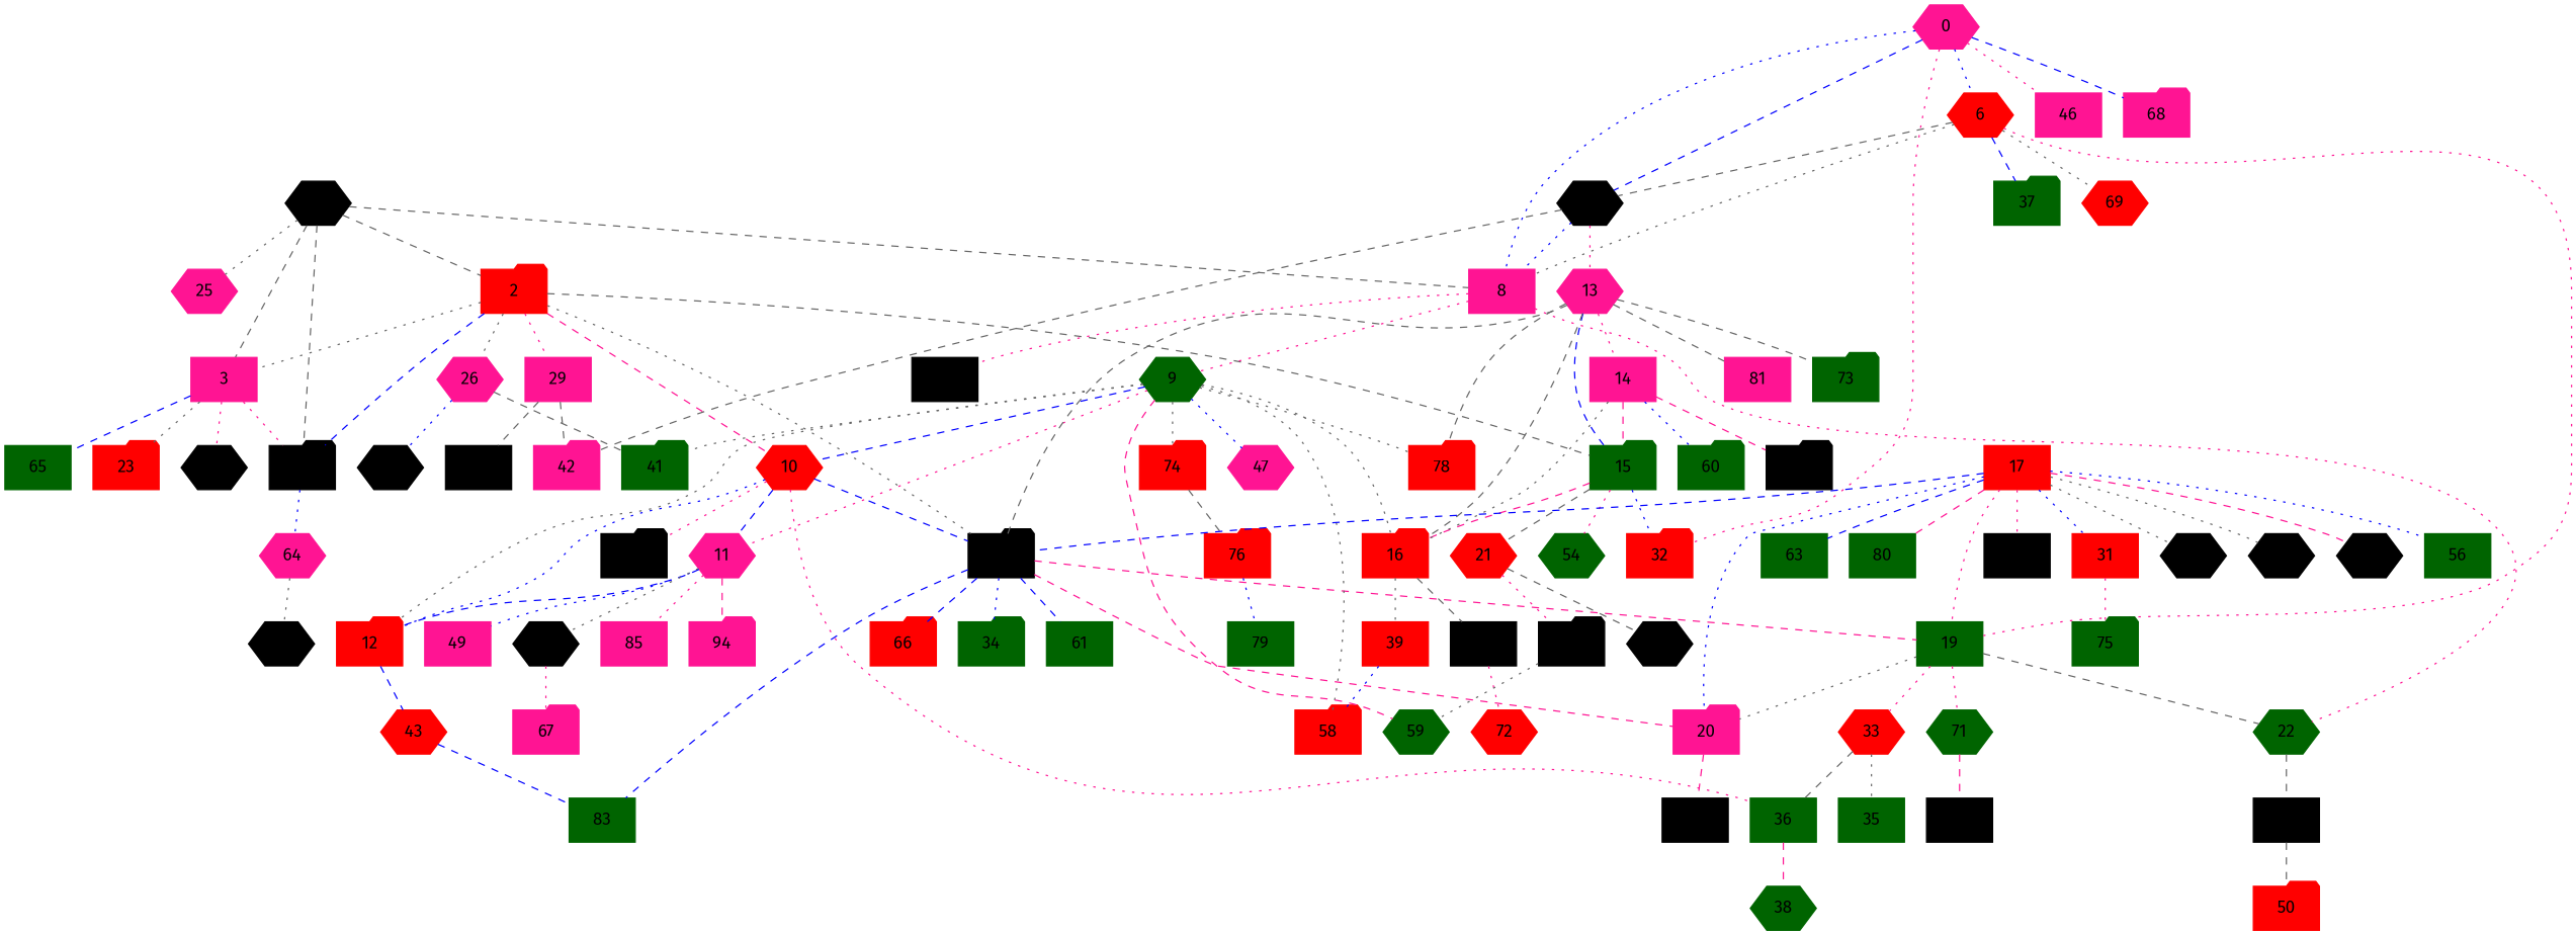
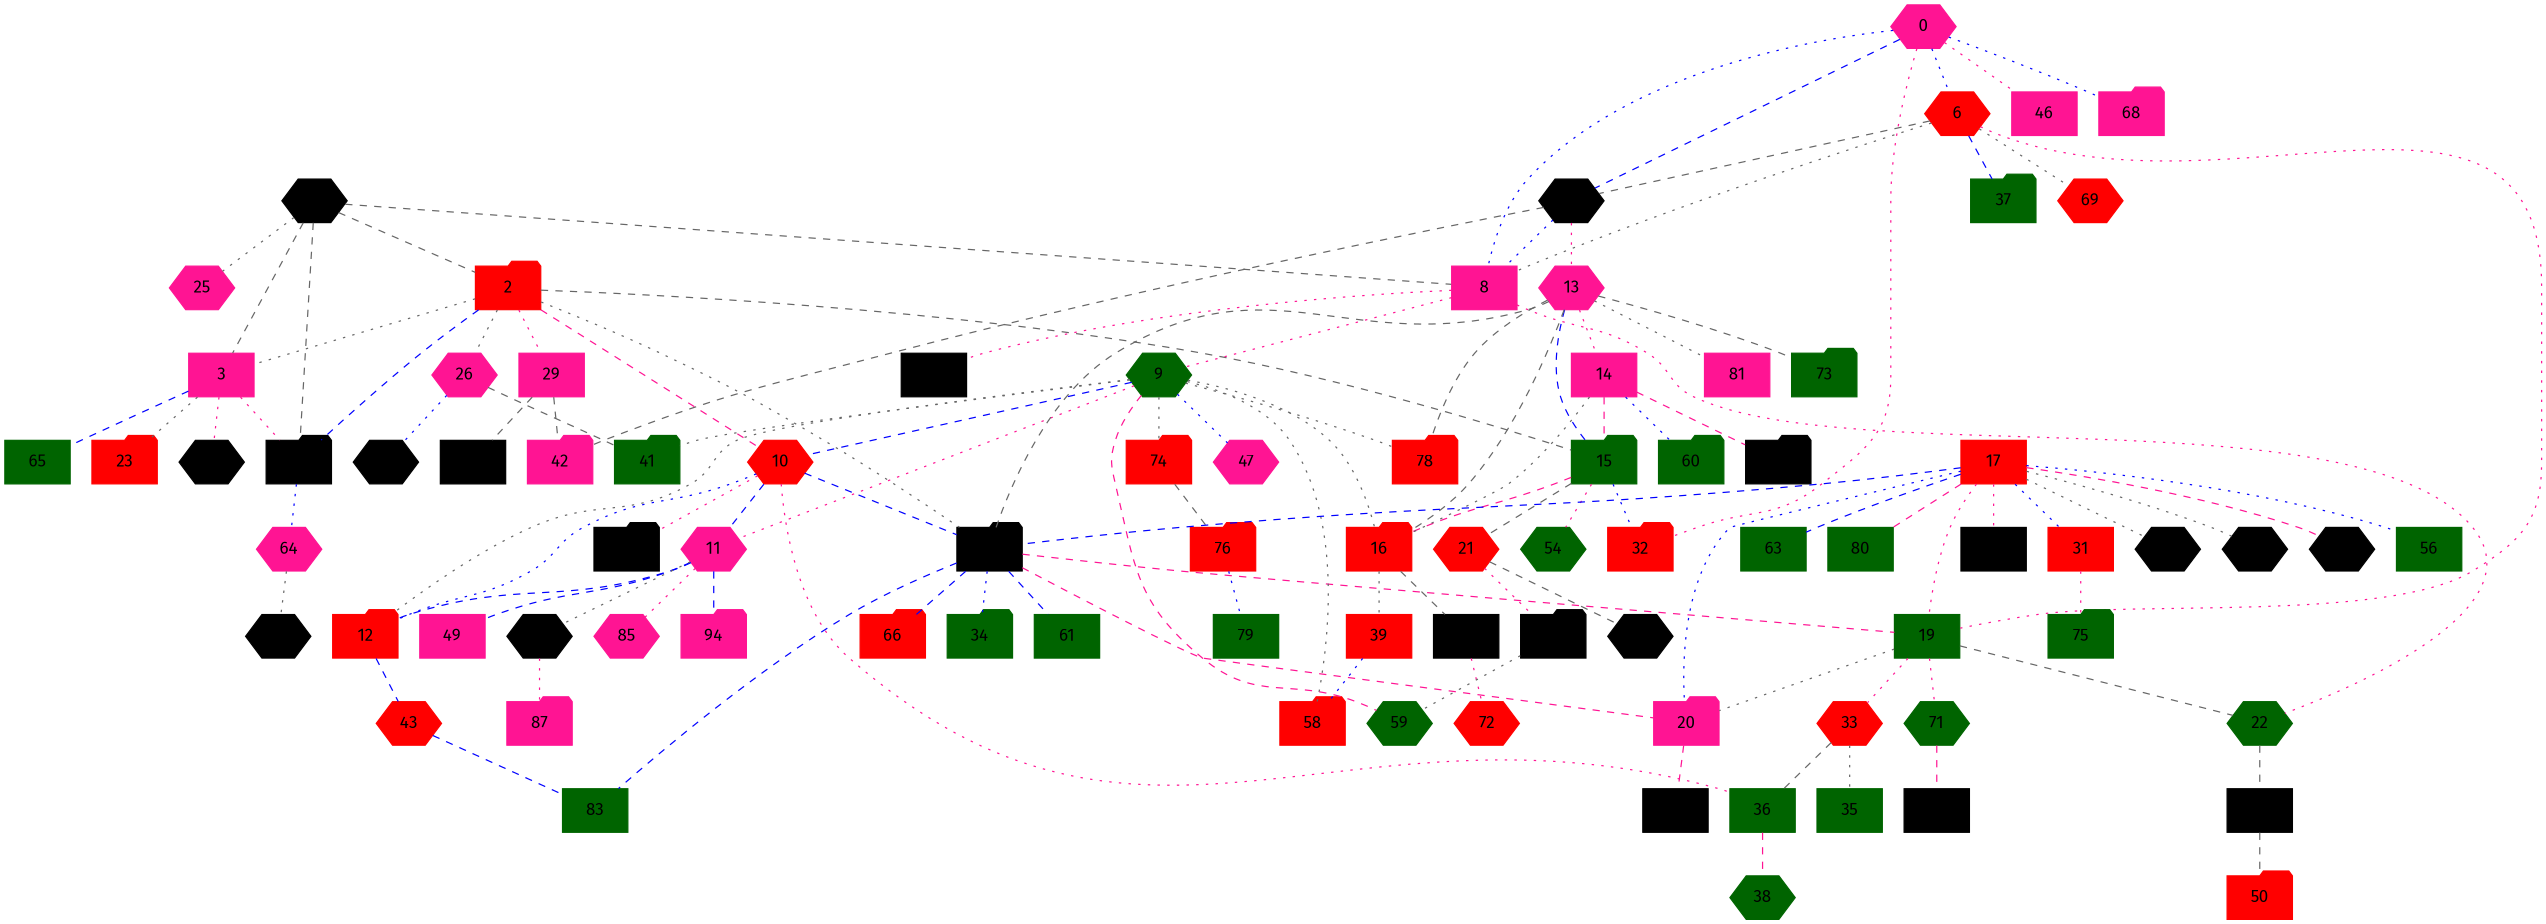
  graph {
    fontname="Fira Sans"
    node [color=darkgreen fontname="Fira Sans" shape=hexagon style=filled]
    edge [color=gray40 fontname="Fira Sans" style=dotted]
    1 [color=black]
    2 [color=red shape=folder]
    3 [color=deeppink shape=box]
    4 [color=black shape=folder]
    8 [color=deeppink shape=box]
    25 [color=deeppink]
    10 [color=red]
    15 [shape=folder]
    18 [color=black shape=folder]
    26 [color=deeppink]
    29 [color=deeppink shape=box]
    23 [color=red shape=folder]
    62 [color=black]
    65 [shape=box]
    64 [color=deeppink]
    9
    22
    44 [color=black shape=box]
    11 [color=deeppink]
    12 [color=red shape=folder]
    36 [shape=box]
    77 [color=black shape=folder]
    32 [color=red shape=folder]
    16 [color=red shape=folder]
    21 [color=red]
    54
    19 [shape=box]
    20 [color=deeppink shape=folder]
    34 [shape=folder]
    61 [shape=box]
    66 [color=red shape=folder]
    83 [shape=box]
    41 [shape=folder]
    40 [color=black]
    42 [color=deeppink shape=folder]
    52 [color=black shape=box]
    86 [color=black]
    n38 [color=deeppink label=0]
    6 [color=red]
    7 [color=black]
    46 [color=deeppink shape=box]
    68 [color=deeppink shape=folder]
    37 [shape=folder]
    69 [color=red]
    13 [color=deeppink]
    33 [color=red]
    71
    78 [color=red shape=folder]
    14 [color=deeppink shape=box]
    73 [shape=folder]
    81 [color=deeppink shape=box]
    47 [color=deeppink]
    58 [color=red shape=folder]
    59
    74 [color=red shape=folder]
    30 [color=black shape=box]
    n57 [color=deeppink label=94 shape=folder]
    49 [color=deeppink shape=box]
    55 [color=black]
-   85 [color=deeppink shape=box]
+   85 [color=deeppink]
    43 [color=red]
    39 [color=red shape=box]
    57 [color=black shape=box]
    76 [color=red shape=folder]
    38
-   67 [color=deeppink shape=folder]
+   67 [color=deeppink shape=folder label=87]
    48 [color=black shape=folder]
    60 [shape=folder]
    27 [color=black shape=folder]
    82 [color=black]
    72 [color=red]
    17 [color=red shape=box]
    28 [color=black shape=box]
    31 [color=red shape=box]
    45 [color=black]
    51 [color=black]
    53 [color=black]
    56 [shape=box]
    63 [shape=box]
    80 [shape=box]
    70 [color=black shape=box]
    75 [shape=folder]
    35 [shape=box]
    84 [color=black shape=box]
    50 [color=red shape=folder]
    79 [shape=box]
    1 -- 2 [style=dashed]
    1 -- 3 [style=dashed]
    1 -- 4 [style=dashed]
    1 -- 8 [style=dashed]
    1 -- 25
    2 -- 3
    2 -- 4 [color=blue style=dashed]
    2 -- 10 [color=deeppink style=dashed]
    2 -- 15 [style=dashed]
    2 -- 18
    2 -- 26
    2 -- 29 [color=deeppink]
    3 -- 4 [color=deeppink]
    3 -- 23
    3 -- 62 [color=deeppink]
    3 -- 65 [color=blue style=dashed]
    4 -- 64 [color=blue]
    8 -- 9 [color=deeppink]
    8 -- 22 [color=deeppink]
    8 -- 44 [color=deeppink]
    10 -- 18 [color=blue style=dashed]
    10 -- 11 [color=blue style=dashed]
    10 -- 12 [color=blue]
    10 -- 36 [color=deeppink]
    10 -- 77 [color=deeppink]
    15 -- 32 [color=blue]
    15 -- 16 [color=deeppink style=dashed]
    15 -- 21 [style=dashed]
    15 -- 54 [color=deeppink]
    18 -- 19 [color=deeppink style=dashed]
    18 -- 20 [color=deeppink style=dashed]
    18 -- 34 [color=blue]
    18 -- 61 [color=blue style=dashed]
    18 -- 66 [color=blue style=dashed]
    18 -- 83 [color=blue style=dashed]
    26 -- 41 [style=dashed]
    26 -- 40 [color=blue]
    29 -- 42 [style=dashed]
    29 -- 52 [style=dashed]
    64 -- 86
    9 -- 10 [color=blue style=dashed]
    9 -- 11 [color=deeppink]
    9 -- 12
    9 -- 16
    9 -- 41
    9 -- 78
    9 -- 47 [color=blue]
    9 -- 58
    9 -- 59 [color=deeppink style=dashed]
    9 -- 74
    22 -- 30 [style=dashed]
    11 -- 12 [color=blue style=dashed]
-   11 -- n57 [color=deeppink style=dashed]
-   11 -- 49 [color=blue]
+   11 -- n57 [color=blue style=dashed]
+   11 -- 49 [color=blue style=dashed]
    11 -- 55
    11 -- 85 [color=deeppink]
    12 -- 43 [color=blue style=dashed]
    36 -- 38 [color=deeppink style=dashed]
    16 -- 39
    16 -- 57 [style=dashed]
    21 -- 27 [color=deeppink]
    21 -- 82 [style=dashed]
    19 -- 22 [style=dashed]
    19 -- 20
    19 -- 33 [color=deeppink]
    19 -- 71 [color=deeppink]
    20 -- 70 [color=deeppink style=dashed]
    n38 -- 8 [color=blue]
    n38 -- 32 [color=deeppink]
    n38 -- 6 [color=blue]
    n38 -- 7 [color=blue style=dashed]
    n38 -- 46 [color=deeppink]
-   n38 -- 68 [color=blue style=dashed]
+   n38 -- 68 [color=blue]
    6 -- 8
    6 -- 19 [color=deeppink]
    6 -- 7 [style=dashed]
    6 -- 37 [color=blue style=dashed]
    6 -- 69
    7 -- 8 [color=blue]
    7 -- 42 [style=dashed]
    7 -- 13 [color=deeppink]
    13 -- 15 [color=blue style=dashed]
    13 -- 18 [style=dashed]
    13 -- 16 [style=dashed]
    13 -- 78 [style=dashed]
    13 -- 14 [color=deeppink]
    13 -- 73 [style=dashed]
-   13 -- 81 [style=dashed]
+   13 -- 81
    33 -- 36 [style=dashed]
    33 -- 35
    71 -- 84 [color=deeppink style=dashed]
    14 -- 15 [color=deeppink style=dashed]
    14 -- 16
    14 -- 48 [color=deeppink style=dashed]
    14 -- 60 [color=blue]
    74 -- 76 [style=dashed]
    30 -- 50 [style=dashed]
    55 -- 67 [color=deeppink]
    43 -- 83 [color=blue style=dashed]
    39 -- 58 [color=blue]
    57 -- 72 [color=deeppink]
    76 -- 79 [color=blue]
    27 -- 59
    17 -- 18 [color=blue style=dashed]
    17 -- 19 [color=deeppink]
    17 -- 20 [color=blue]
    17 -- 28 [color=deeppink]
    17 -- 31 [color=blue]
    17 -- 45
    17 -- 51
    17 -- 53 [color=deeppink style=dashed]
    17 -- 56 [color=blue]
    17 -- 63 [color=blue style=dashed]
    17 -- 80 [color=deeppink style=dashed]
    31 -- 75 [color=deeppink]
  }
